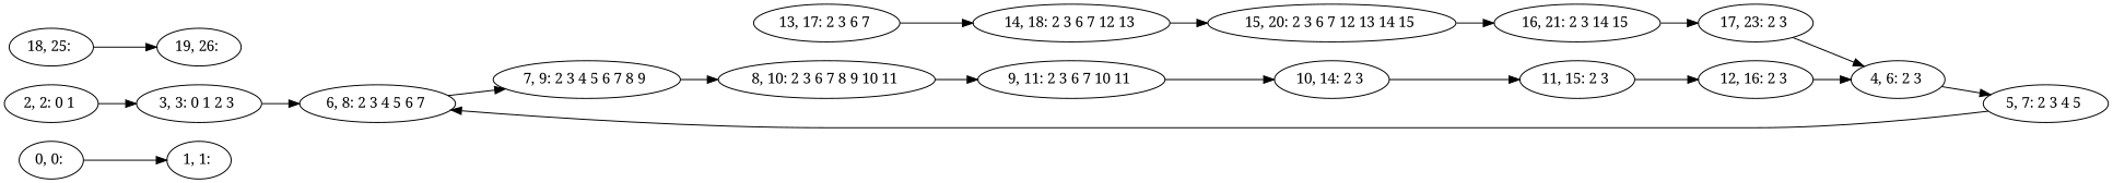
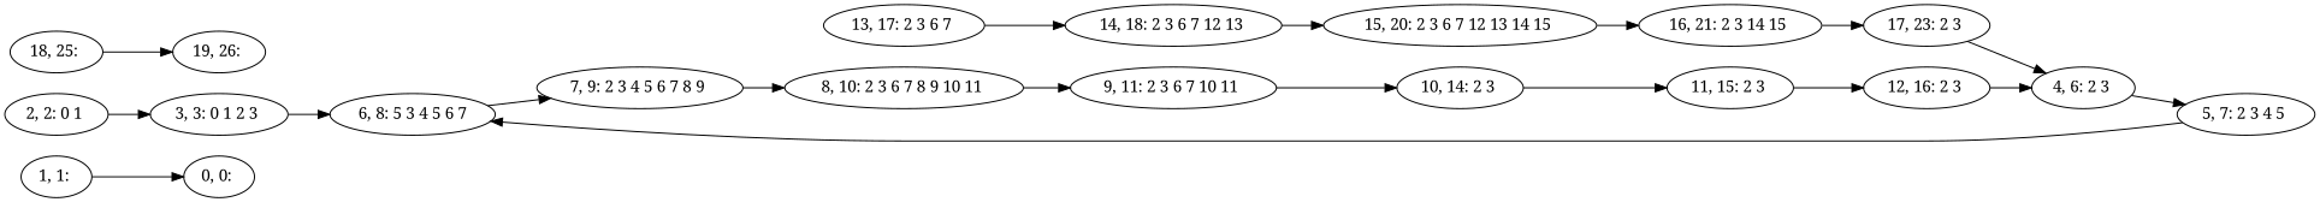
  digraph {
    fontname="Noto Serif"
    rankdir=LR
    node [fontname="Noto Serif"]
    edge [fontname="Noto Serif"]
    n1 [label="0, 0: "]
    n2 [label="1, 1: "]
    n3 [label="2, 2: 0 1 "]
    n4 [label="3, 3: 0 1 2 3 "]
-   n5 [label="6, 8: 2 3 4 5 6 7 "]
+   n5 [label="6, 8: 5 3 4 5 6 7"]
    n6 [label="4, 6: 2 3 "]
    n7 [label="5, 7: 2 3 4 5 "]
    n8 [label="7, 9: 2 3 4 5 6 7 8 9 "]
    n9 [label="8, 10: 2 3 6 7 8 9 10 11 "]
    n10 [label="9, 11: 2 3 6 7 10 11 "]
    n11 [label="10, 14: 2 3 "]
    n12 [label="11, 15: 2 3 "]
    n13 [label="13, 17: 2 3 6 7 "]
    n14 [label="14, 18: 2 3 6 7 12 13 "]
    n15 [label="12, 16: 2 3 "]
    n16 [label="15, 20: 2 3 6 7 12 13 14 15 "]
    n17 [label="16, 21: 2 3 14 15 "]
    n18 [label="17, 23: 2 3 "]
    n19 [label="18, 25: "]
    n20 [label="19, 26: "]
-   n1 -> n2
+   n2 -> n1
    n3 -> n4
    n4 -> n5
    n5 -> n8
    n6 -> n7
    n7 -> n5
    n8 -> n9
    n9 -> n10
    n10 -> n11
    n11 -> n12
    n12 -> n15
    n13 -> n14
    n14 -> n16
    n15 -> n6
    n16 -> n17
    n17 -> n18
    n18 -> n6
    n19 -> n20
  }
